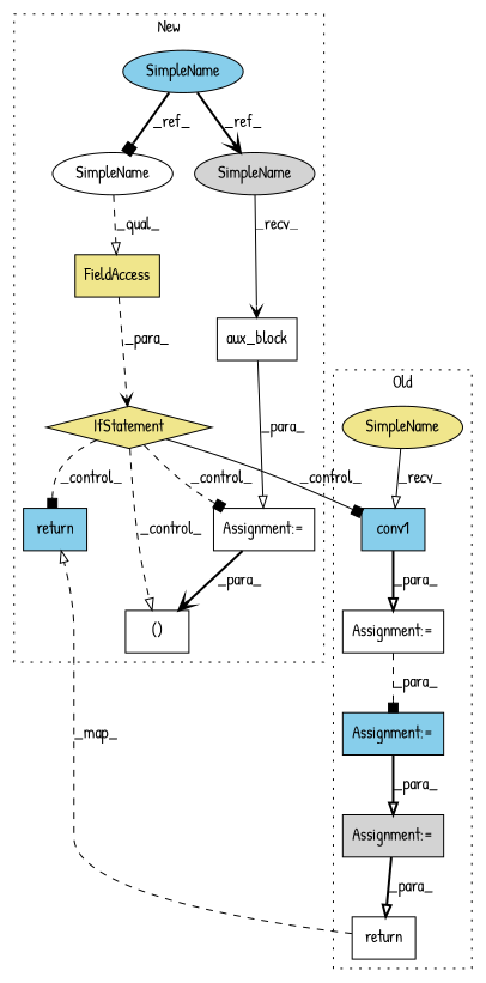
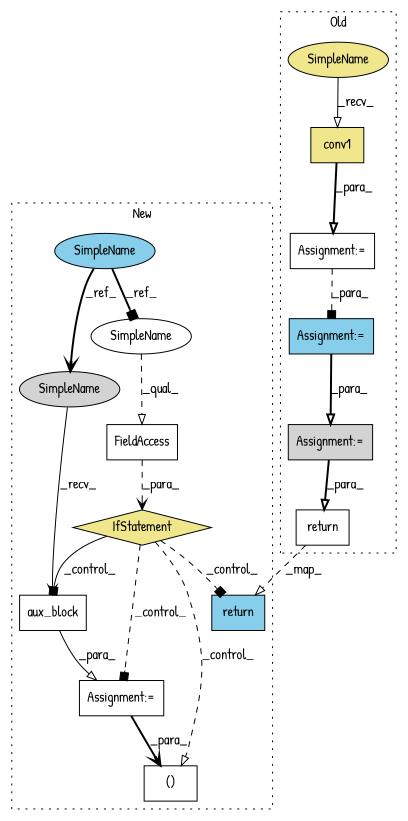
  digraph {
    fontname="Patrick Hand"
    node [a=7 fillcolor=white fontname="Patrick Hand" l=1 s=4588 shape=box style=filled]
    edge [arrowhead=onormal fontname="Patrick Hand" style=dashed]
-   n1 [a=32 fillcolor=skyblue l="6,1" label=conv1 s="3197,3204"]
+   n1 [a=32 fillcolor=khaki l="6,1" label=conv1 s="3197,3204"]
    n2 [fillcolor=skyblue label="Assignment:=" s=3212]
    n3 [label="Assignment:=" s=3191]
    n4 [fillcolor=lightgrey label="Assignment:=" s=3256]
    n5 [a=41 l=7 label=return s=3324]
    n6 [a=42 fillcolor=khaki l=4 label=SimpleName s=3192 shape=ellipse]
    n7 [a=25 fillcolor=khaki l="4,2" label=IfStatement s="4584,4596" shape=diamond]
    n8 [label="Assignment:=" s=4607]
-   n9 [a=22 fillcolor=khaki l=8 label=FieldAccess]
+   n9 [a=22 l=8 label=FieldAccess]
    n10 [a=106 l=15 label="()" s=4655]
    n11 [a=32 l="10,1" label=aux_block s="4613,4632"]
    n12 [a=42 fillcolor=skyblue l=4 label=SimpleName s=4344 shape=ellipse]
    n13 [a=41 fillcolor=skyblue l=7 label=return s=4693]
    n14 [a=42 l=4 label=SimpleName shape=ellipse]
    n15 [a=42 fillcolor=lightgrey l=4 label=SimpleName s=4608 shape=ellipse]
    subgraph cluster_1 {
      label=Old
      style=dotted
      n1
      n2
      n3
      n4
      n5
      n6
    }
    subgraph cluster_2 {
      label=New
      style=dotted
      n7
      n8
      n9
      n10
      n11
      n12
      n13
      n14
      n15
    }
    n1 -> n3 [label=_para_ style=bold]
    n2 -> n4 [label=_para_ style=bold]
    n3 -> n2 [arrowhead=box label=_para_]
    n4 -> n5 [label=_para_ style=bold]
    n5 -> n13 [label=_map_]
    n6 -> n1 [label=_recv_ style=solid]
    n7 -> n8 [arrowhead=box label=_control_]
    n7 -> n10 [label=_control_]
-   n7 -> n1 [arrowhead=box label=_control_ style=solid]
+   n7 -> n11 [arrowhead=box label=_control_ style=solid]
    n7 -> n13 [arrowhead=box label=_control_]
    n8 -> n10 [arrowhead=vee label=_para_ style=bold]
    n9 -> n7 [arrowhead=vee label=_para_]
    n11 -> n8 [label=_para_ style=solid]
    n12 -> n14 [arrowhead=box label=_ref_ style=bold]
    n12 -> n15 [arrowhead=vee label=_ref_ style=bold]
    n14 -> n9 [label=_qual_]
    n15 -> n11 [arrowhead=vee label=_recv_ style=solid]
  }
